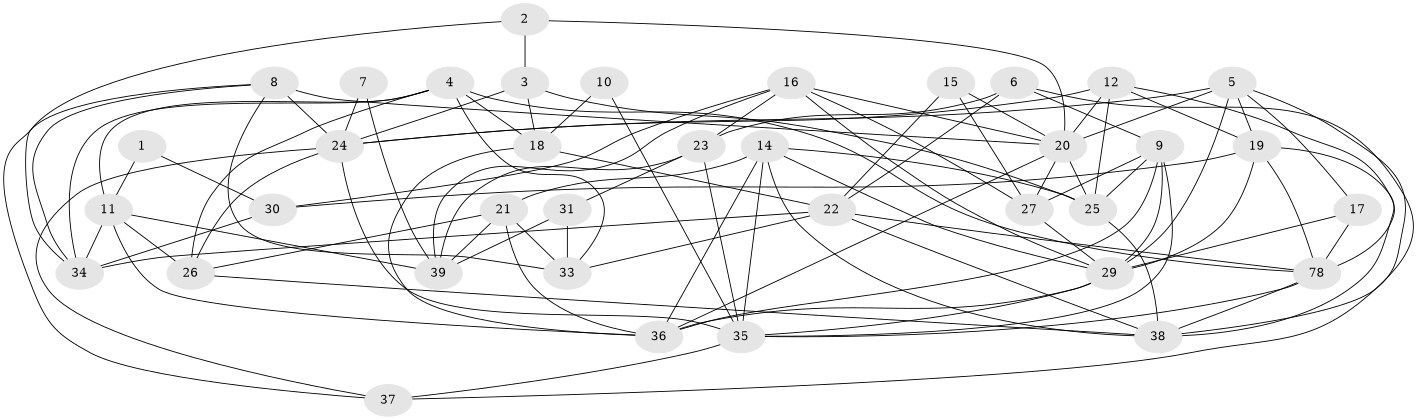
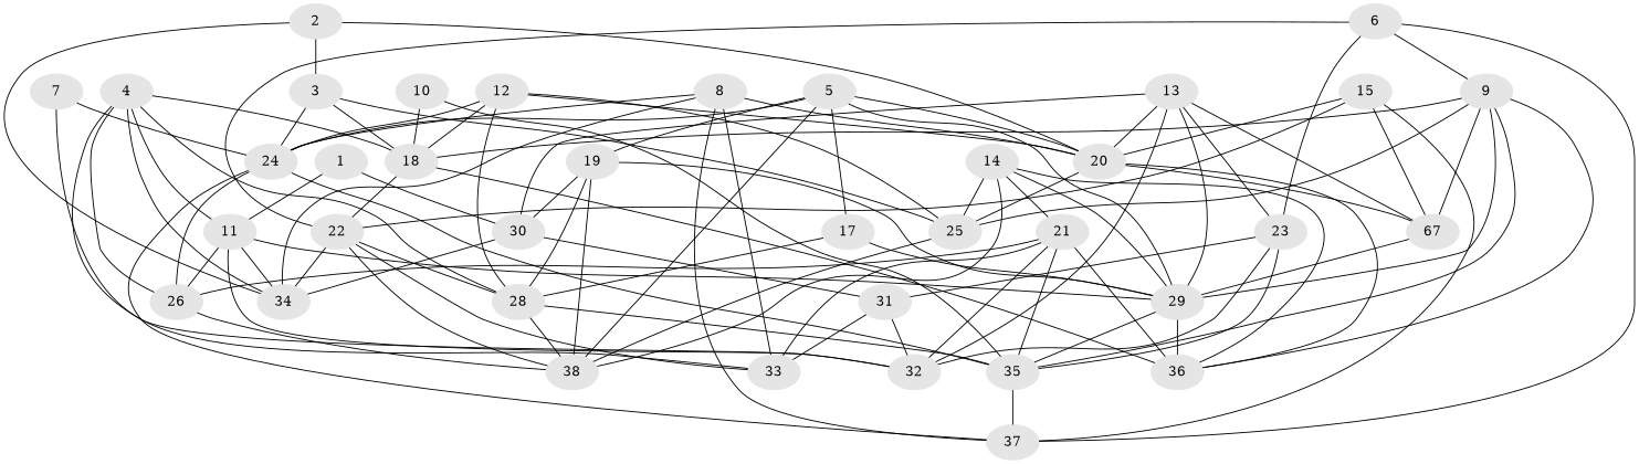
  graph {
    node [color=gray90 style=filled]
    edge [weight=1.0]
    1
    11
    30
    34
    26
    29
-   32 [label=39]
+   32
    31
    2
    3
    20
    18
    24
    25
-   27
+   27 [label=67]
    36
    22
    37
    35
    38
    4
-   28 [label=78]
+   28
    33
    5
    17
    19
    6
    9
    23
    7
    8
    10
    12
    14
    21
    15
-   16
+   16 [label=13]
    1 -- 11
    1 -- 30
    11 -- 34
    11 -- 26
-   11 -- 36
+   11 -- 29
    11 -- 32
    30 -- 34
+   30 -- 31
    26 -- 38
    29 -- 36 [weight=2.0]
    29 -- 35
    31 -- 32
    31 -- 33
    2 -- 34
    2 -- 3
    2 -- 20
    3 -- 18
    3 -- 24 [weight=2.0]
    3 -- 25
    20 -- 25
    20 -- 27
    20 -- 36
    18 -- 36
    18 -- 22
    24 -- 26
    24 -- 37
    24 -- 35
    25 -- 38
    27 -- 29
    22 -- 34
    22 -- 38
    22 -- 28
    22 -- 33
    35 -- 37
    4 -- 11
    4 -- 34
    4 -- 26
    4 -- 18
    4 -- 28
    4 -- 33
    28 -- 35
    28 -- 38
    5 -- 29
    5 -- 20
    5 -- 24
    5 -- 38
    5 -- 17
    5 -- 19
    17 -- 29
    17 -- 28
    19 -- 30
    19 -- 29
    19 -- 38
    19 -- 28
    6 -- 22
    6 -- 37
    6 -- 9
    6 -- 23
    9 -- 29
+   9 -- 18
    9 -- 25
    9 -- 27
    9 -- 36
    9 -- 35
    23 -- 32
    23 -- 31
    23 -- 35
    7 -- 32
    7 -- 24
    8 -- 34
    8 -- 20 [weight=2.0]
    8 -- 24
    8 -- 37
    8 -- 33
    10 -- 18
    10 -- 35
    12 -- 20
    12 -- 24
    12 -- 25
    12 -- 28
-   12 -- 19
+   12 -- 18
    14 -- 29
    14 -- 25
    14 -- 36
    14 -- 38
    14 -- 21
    21 -- 26
    21 -- 32
    21 -- 36
-   14 -- 35
+   21 -- 35
    21 -- 33
    15 -- 20
    15 -- 27
    15 -- 22
+   15 -- 37
    16 -- 30
    16 -- 29
    16 -- 32
    16 -- 20
    16 -- 27
    16 -- 23
  }
